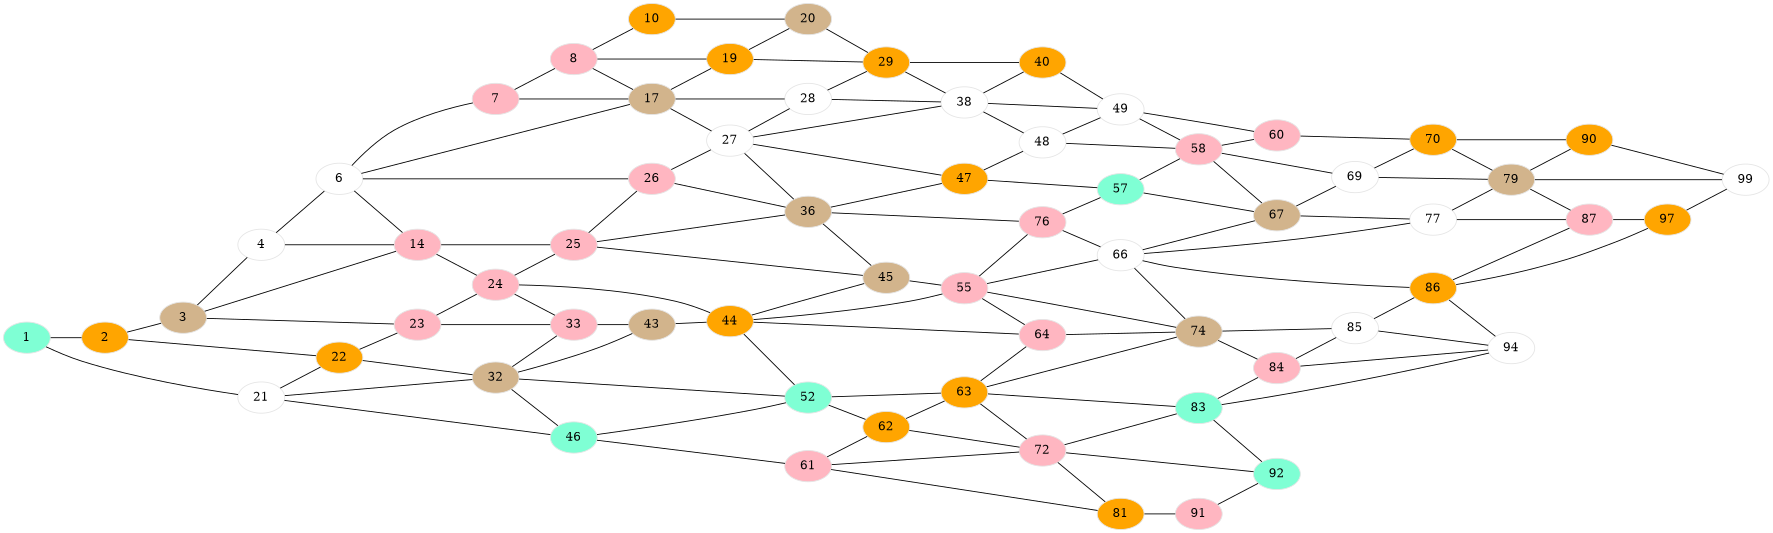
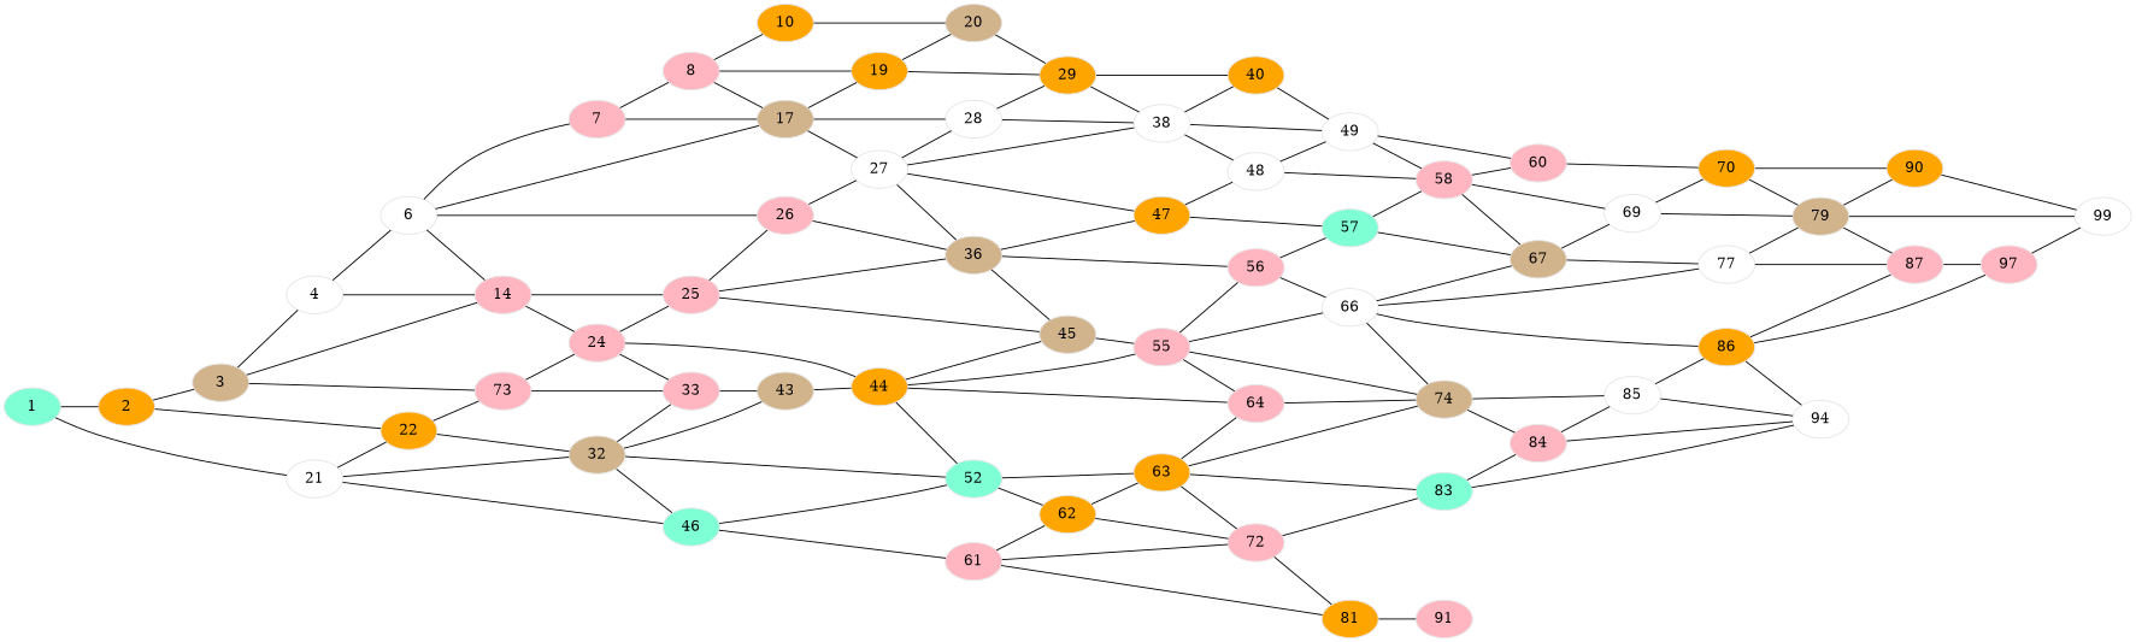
  graph {
    rankdir=LR
    node [color=gray90 fillcolor=lightpink style=filled]
    1 [fillcolor=aquamarine super="+11"]
    2 [fillcolor=orange super="+12"]
    21 [fillcolor=white super="+31"]
    3 [fillcolor=tan super="+13"]
    22 [fillcolor=orange]
    32 [fillcolor=tan super="+42"]
    n7 [fillcolor=aquamarine label=46 super="+51"]
    4 [fillcolor=white super="+5"]
    14 [super="+15"]
-   23
+   23 [label=73]
    6 [fillcolor=white super="+16"]
    24 [super="+34"]
    25 [super="+35"]
    33
    7
    17 [fillcolor=tan super="+18"]
    26
    8 [super="+9"]
    19 [fillcolor=orange]
    27 [fillcolor=white super="+37"]
    28 [fillcolor=white]
    36 [fillcolor=tan super="+46"]
    10 [fillcolor=orange]
    20 [fillcolor=tan]
    29 [fillcolor=orange super="+30"]
    44 [fillcolor=orange super="+54"]
    45 [fillcolor=tan]
    38 [fillcolor=white super="+39"]
    47 [fillcolor=orange]
    40 [fillcolor=orange]
    43 [fillcolor=tan]
    52 [fillcolor=aquamarine super="+53"]
    61 [super="+71"]
    55 [super="+65"]
    64
-   56 [label=76]
+   56
    48 [fillcolor=white]
    49 [fillcolor=white super="+50"]
    57 [fillcolor=aquamarine]
    62 [fillcolor=orange]
    63 [fillcolor=orange super="+73"]
    66 [fillcolor=white super="+76"]
    58 [super="+59"]
    60
    72 [super="+82"]
    81 [fillcolor=orange]
    74 [fillcolor=tan super="+75"]
    67 [fillcolor=tan super="+68"]
    69 [fillcolor=white]
    70 [fillcolor=orange super="+80"]
    83 [fillcolor=aquamarine super="+93"]
    77 [fillcolor=white super="+78"]
    86 [fillcolor=orange super="+96"]
    84
    85 [fillcolor=white]
    79 [fillcolor=tan super="+89"]
    90 [fillcolor=orange]
-   92 [fillcolor=aquamarine]
    91
    94 [fillcolor=white super="+95"]
    87 [super="+88"]
-   97 [fillcolor=orange super="+98"]
+   97 [super="+98"]
    99 [fillcolor=white super="+100"]
    1 -- 2 [weight=2]
    1 -- 21
    2 -- 3 [weight=2]
    2 -- 22
    21 -- 22
    21 -- 32
    21 -- n7
    3 -- 4
    3 -- 14
    3 -- 23
    22 -- 32
    22 -- 23
    32 -- n7
    32 -- 33
    32 -- 43
    32 -- 52
    n7 -- 52
    n7 -- 61
    4 -- 14 [weight=2]
    4 -- 6
    14 -- 24
    14 -- 25
    23 -- 24
    23 -- 33
    6 -- 14
    6 -- 7
    6 -- 17
    6 -- 26
    24 -- 25 [weight=2]
    24 -- 33
    24 -- 44
    25 -- 26
    25 -- 36
    25 -- 45
    33 -- 43
    7 -- 17
    7 -- 8
    17 -- 19
    17 -- 27
    17 -- 28
    26 -- 27
    26 -- 36
    8 -- 17
    8 -- 19
    8 -- 10
    19 -- 20
    19 -- 29
    27 -- 28
    27 -- 36
    27 -- 38
    27 -- 47
    28 -- 29
    28 -- 38
    36 -- 45
    36 -- 47
    36 -- 56
    10 -- 20
    20 -- 29
    29 -- 38
    29 -- 40
    44 -- 45
    44 -- 52
    44 -- 55
    44 -- 64
    45 -- 55
    38 -- 40
    38 -- 48
    38 -- 49
    47 -- 48
    47 -- 57
    40 -- 49
    43 -- 44
    52 -- 62
    52 -- 63
    61 -- 62
    61 -- 72
    61 -- 81
    55 -- 64
    55 -- 56
    55 -- 66
    55 -- 74
    64 -- 74
    56 -- 57
    56 -- 66
    48 -- 49
    48 -- 58
    49 -- 58
    49 -- 60
    57 -- 58
    57 -- 67
    62 -- 63
    62 -- 72
    63 -- 64
    63 -- 72
    63 -- 74
    63 -- 83
    66 -- 74
    66 -- 67
    66 -- 77
    66 -- 86
    58 -- 60
    58 -- 67
    58 -- 69
    60 -- 70
    72 -- 81
    72 -- 83
-   72 -- 92
    81 -- 91
    74 -- 84
    74 -- 85
    67 -- 69
    67 -- 77 [weight=2]
    69 -- 70
    69 -- 79
    70 -- 79
    70 -- 90
    83 -- 84
-   83 -- 92
    83 -- 94
    77 -- 79
    77 -- 87 [weight=2]
    86 -- 94
    86 -- 87
    86 -- 97
    84 -- 85
    84 -- 94
    85 -- 86
    85 -- 94
    79 -- 90
    79 -- 87
    79 -- 99
    90 -- 99
-   91 -- 92
    87 -- 97 [weight=2]
    97 -- 99
  }
